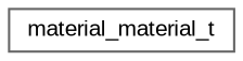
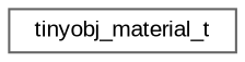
  digraph {
    rankdir=LR
    fontname="Liberation Sans"
-   n1 [color=grey40 fillcolor=white fontname="Liberation Sans" fontsize=10 height=0.2 label=material_material_t shape=box style=filled width=0.4]
+   n1 [color=grey40 fillcolor=white fontname="Liberation Sans" fontsize=10 height=0.2 label=tinyobj_material_t shape=box style=filled width=0.4]
  }
